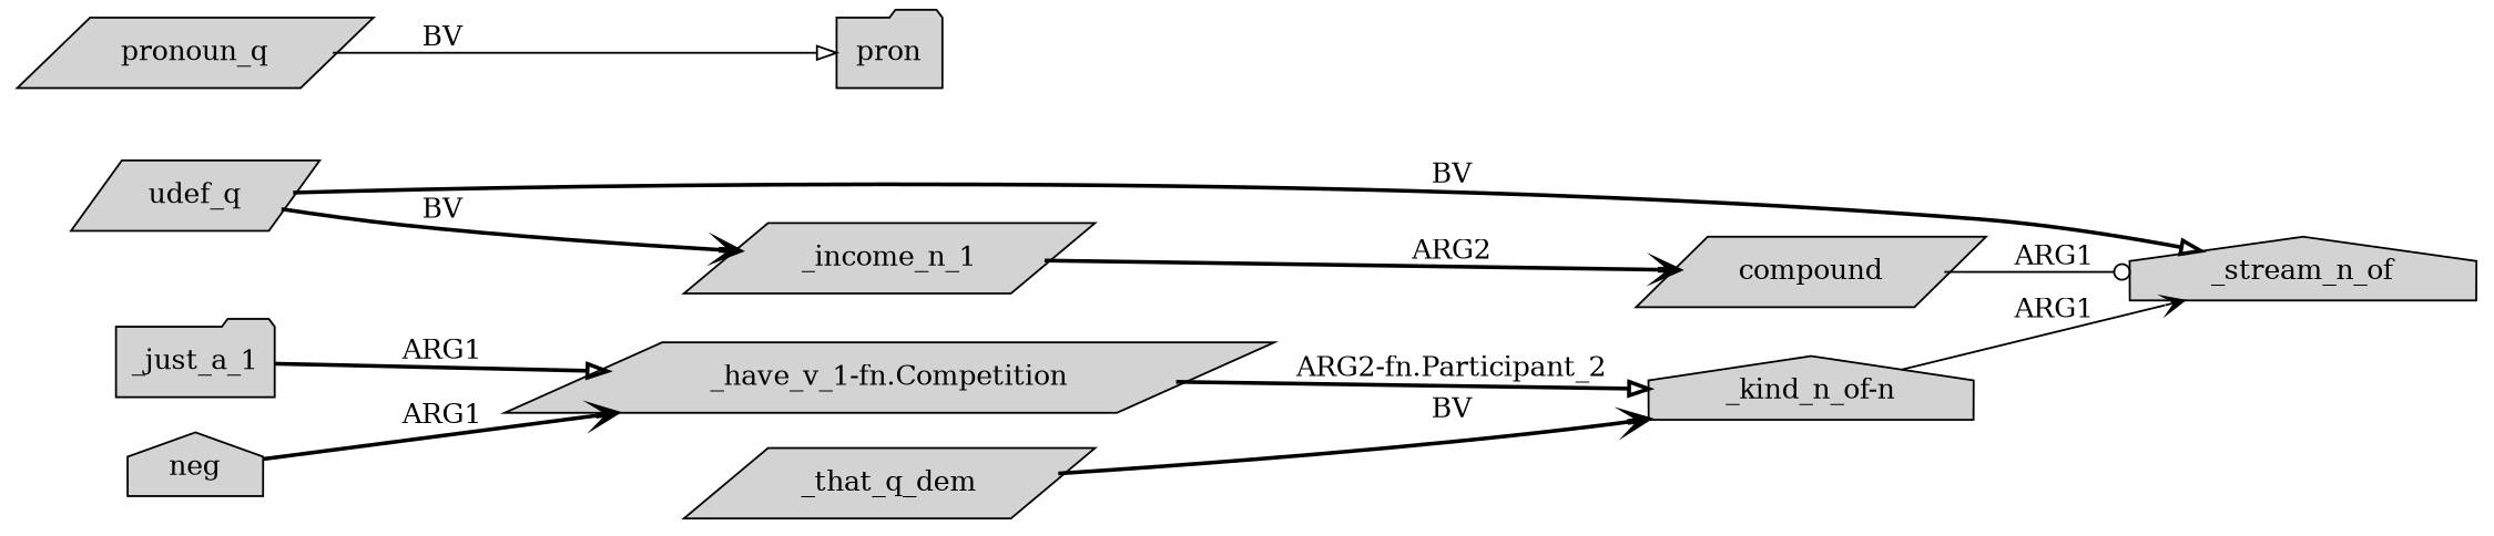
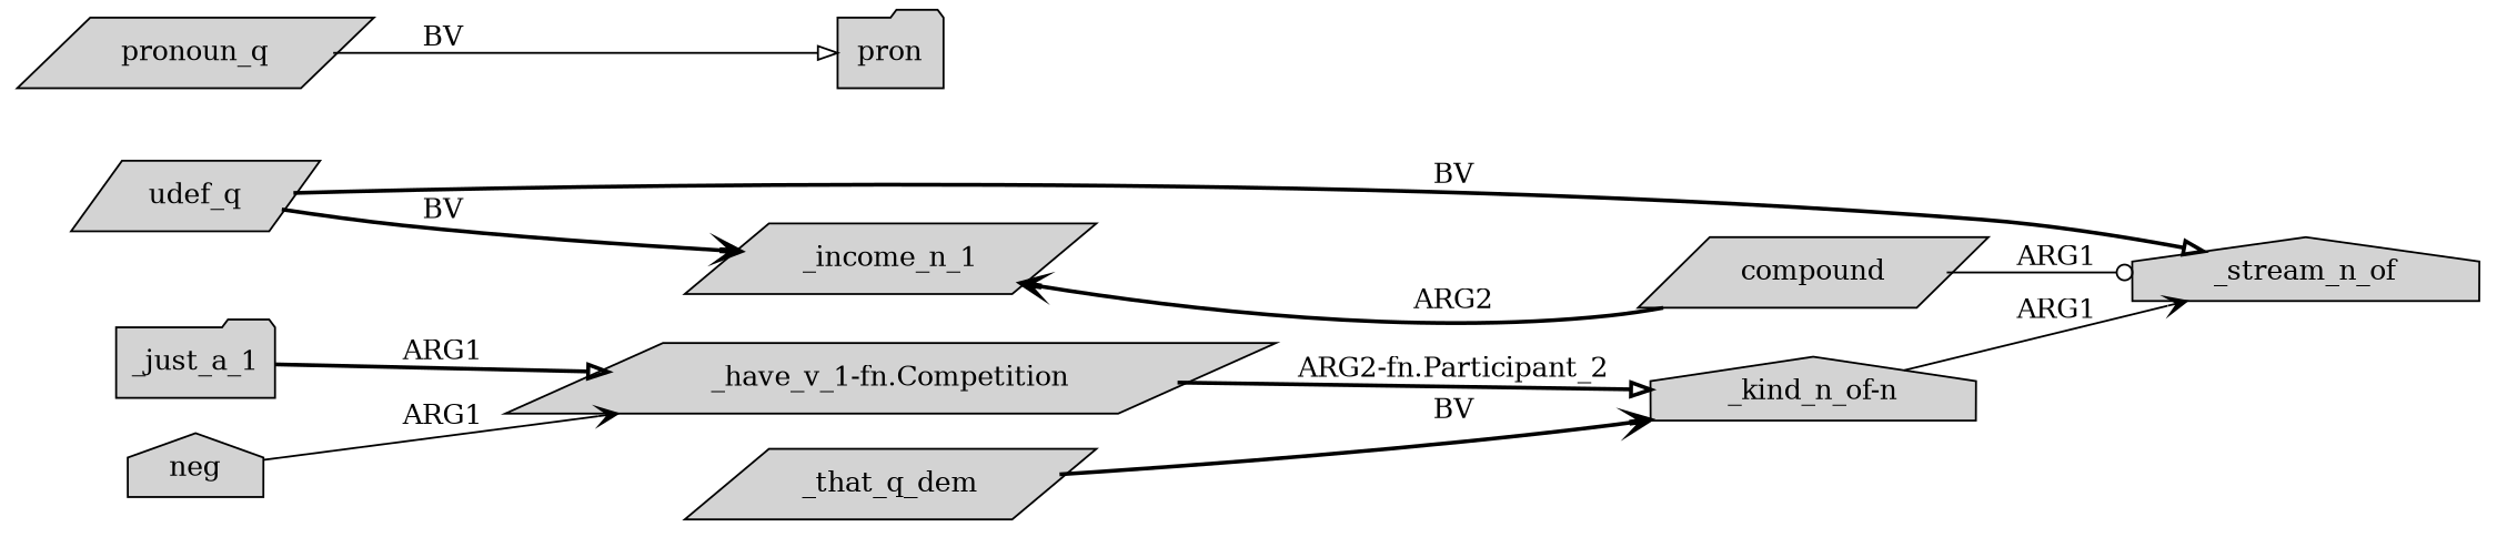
  digraph {
    rankdir=LR
    node [shape=parallelogram style=filled]
    edge [arrowhead=vee style=bold]
    _stream_n_of [shape=house]
    udef_q
    _income_n_1
    compound
    "_kind_n_of-n" [shape=house]
    "_have_v_1-fn.Competition"
    pron [shape=folder]
    _just_a_1 [shape=folder]
    _that_q_dem
    pronoun_q
    neg [shape=house]
    udef_q -> _stream_n_of [arrowhead=onormal label=BV]
    udef_q -> _income_n_1 [label=BV]
    compound -> _stream_n_of [arrowhead=odot label=ARG1 style=solid]
-   _income_n_1 -> compound [label=ARG2]
+   compound -> _income_n_1 [label=ARG2]
    "_kind_n_of-n" -> _stream_n_of [label=ARG1 style=solid]
    "_have_v_1-fn.Competition" -> "_kind_n_of-n" [arrowhead=onormal label="ARG2-fn.Participant_2"]
    _just_a_1 -> "_have_v_1-fn.Competition" [arrowhead=onormal label=ARG1]
    _that_q_dem -> "_kind_n_of-n" [label=BV]
    pronoun_q -> pron [arrowhead=onormal label=BV style=solid]
-   neg -> "_have_v_1-fn.Competition" [label=ARG1]
+   neg -> "_have_v_1-fn.Competition" [label=ARG1 style=solid]
  }
